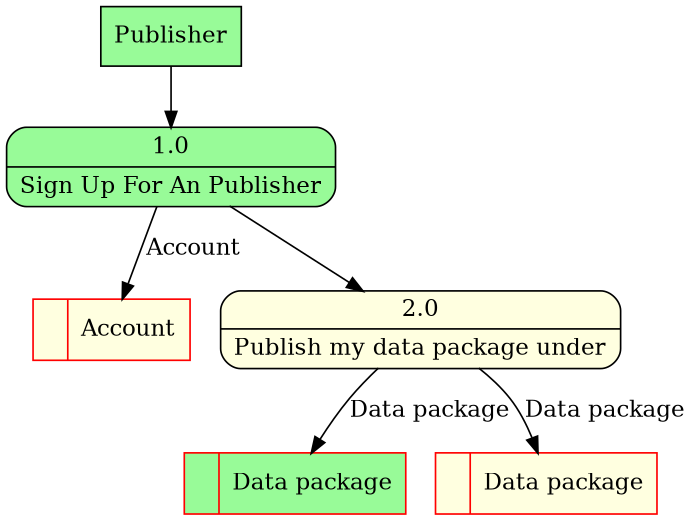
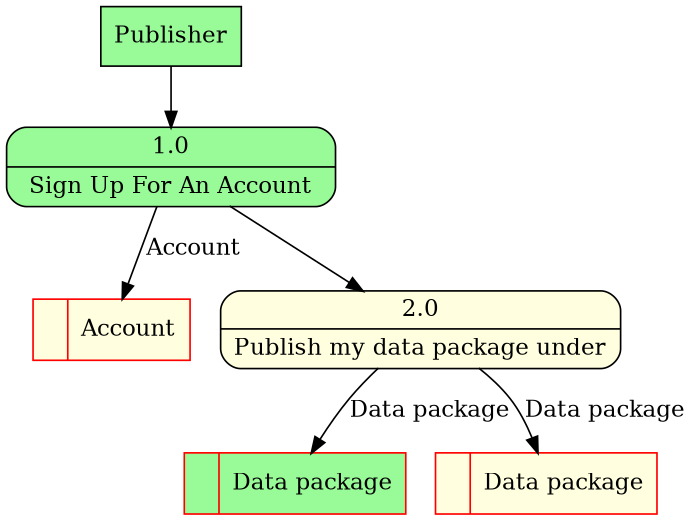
  digraph {
    fontname="DejaVu Serif"
    node [fillcolor=lightyellow fontname="DejaVu Serif" shape=record style=filled]
    edge [fontname="DejaVu Serif"]
    n1 [color=red label="<f0>  |<f1> Account "]
    n2 [fillcolor=palegreen label=Publisher shape=box]
-   n3 [fillcolor=palegreen label="{<f0> 1.0|<f1> Sign Up For An Publisher }" shape=Mrecord]
+   n3 [fillcolor=palegreen label="{<f0> 1.0|<f1> Sign Up For An Account }" shape=Mrecord]
    n4 [label="{<f0> 2.0|<f1> Publish my data package under }" shape=Mrecord]
    n5 [color=red fillcolor=palegreen label="<f0>  |<f1> Data package "]
    n6 [color=red label="<f0>  |<f1> Data package "]
    n2 -> n3
    n3 -> n1 [label=Account]
    n3 -> n4
    n4 -> n5 [label="Data package"]
    n4 -> n6 [label="Data package"]
  }
